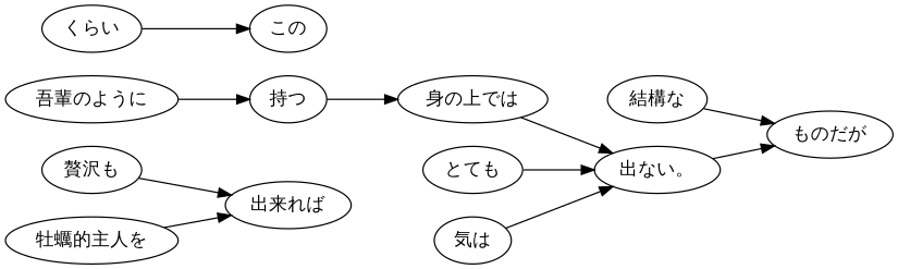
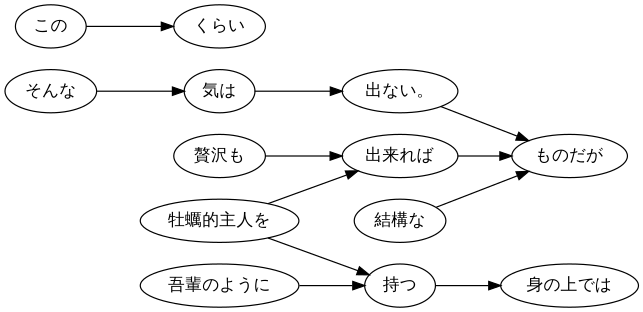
  digraph {
    rankdir=LR
    n1 [label="贅沢も"]
    n2 [label="出来れば"]
    n3 [label="ものだが"]
    n4 [label="この"]
    n5 [label="くらい"]
    n6 [label="結構な"]
    n7 [label="出ない。"]
    n8 [label="吾輩のように"]
    n9 [label="持つ"]
    n10 [label="身の上では"]
    n11 [label="牡蠣的主人を"]
-   n12 [label="とても"]
+   n13 [label="そんな"]
    n14 [label="気は"]
    n1 -> n2
-   n5 -> n4
+   n2 -> n3
+   n4 -> n5
    n6 -> n3
    n7 -> n3
    n8 -> n9
    n9 -> n10
-   n10 -> n7
    n11 -> n2
-   n12 -> n7
+   n11 -> n9
+   n13 -> n14
    n14 -> n7
  }
